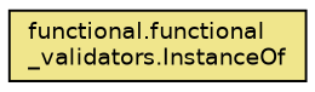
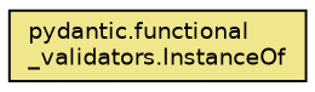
  digraph {
    rankdir=TB
-   n1 [color=black fillcolor=khaki fontname=Helvetica fontsize=10 height=0.2 label="functional.functional\l_validators.InstanceOf" shape=record style=filled width=0.4]
+   n1 [color=black fillcolor=khaki fontname=Helvetica fontsize=10 height=0.2 label="pydantic.functional\l_validators.InstanceOf" shape=record style=filled width=0.4]
  }
